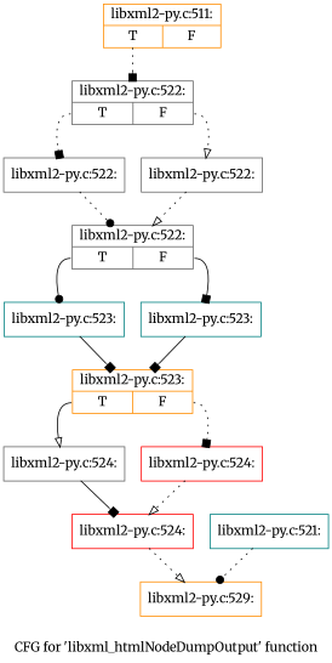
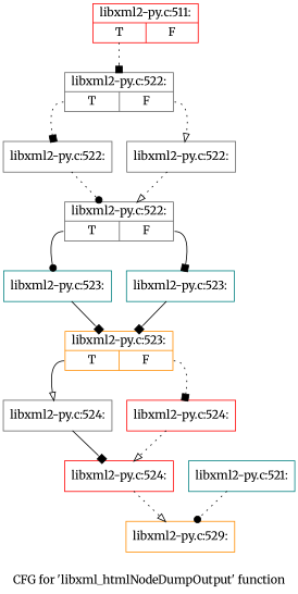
  digraph {
    fontname=Merriweather
    label="CFG for 'libxml_htmlNodeDumpOutput' function"
    node [color=gray40 fontname=Merriweather shape=record]
    edge [arrowhead=box fontname=Merriweather style=dotted]
-   n1 [color=darkorange label="{libxml2-py.c:511:|{<s0>T|<s1>F}}"]
+   n1 [color=red label="{libxml2-py.c:511:|{<s0>T|<s1>F}}"]
    n2 [label="{libxml2-py.c:522:|{<s0>T|<s1>F}}"]
    n3 [label="{libxml2-py.c:522:}"]
    n4 [label="{libxml2-py.c:522:}"]
    n5 [color=teal label="{libxml2-py.c:521:}"]
    n6 [color=darkorange label="{libxml2-py.c:529:}"]
    n7 [label="{libxml2-py.c:522:|{<s0>T|<s1>F}}"]
    n8 [color=teal label="{libxml2-py.c:523:}"]
    n9 [color=teal label="{libxml2-py.c:523:}"]
    n10 [color=darkorange label="{libxml2-py.c:523:|{<s0>T|<s1>F}}"]
    n11 [label="{libxml2-py.c:524:}"]
    n12 [color=red label="{libxml2-py.c:524:}"]
    n13 [color=red label="{libxml2-py.c:524:}"]
    n1 -> n2 [tailport=s0]
    n2 -> n3 [tailport=s0]
    n2 -> n4 [arrowhead=onormal tailport=s1]
    n3 -> n7 [arrowhead=dot]
    n4 -> n7 [arrowhead=onormal]
    n5 -> n6 [arrowhead=dot]
    n7 -> n8 [arrowhead=dot style=solid tailport=s0]
    n7 -> n9 [style=solid tailport=s1]
    n8 -> n10 [style=solid]
    n9 -> n10 [style=solid]
    n10 -> n11 [arrowhead=onormal style=solid tailport=s0]
    n10 -> n12 [tailport=s1]
    n11 -> n13 [style=solid]
    n12 -> n13 [arrowhead=onormal]
    n13 -> n6 [arrowhead=onormal]
  }
